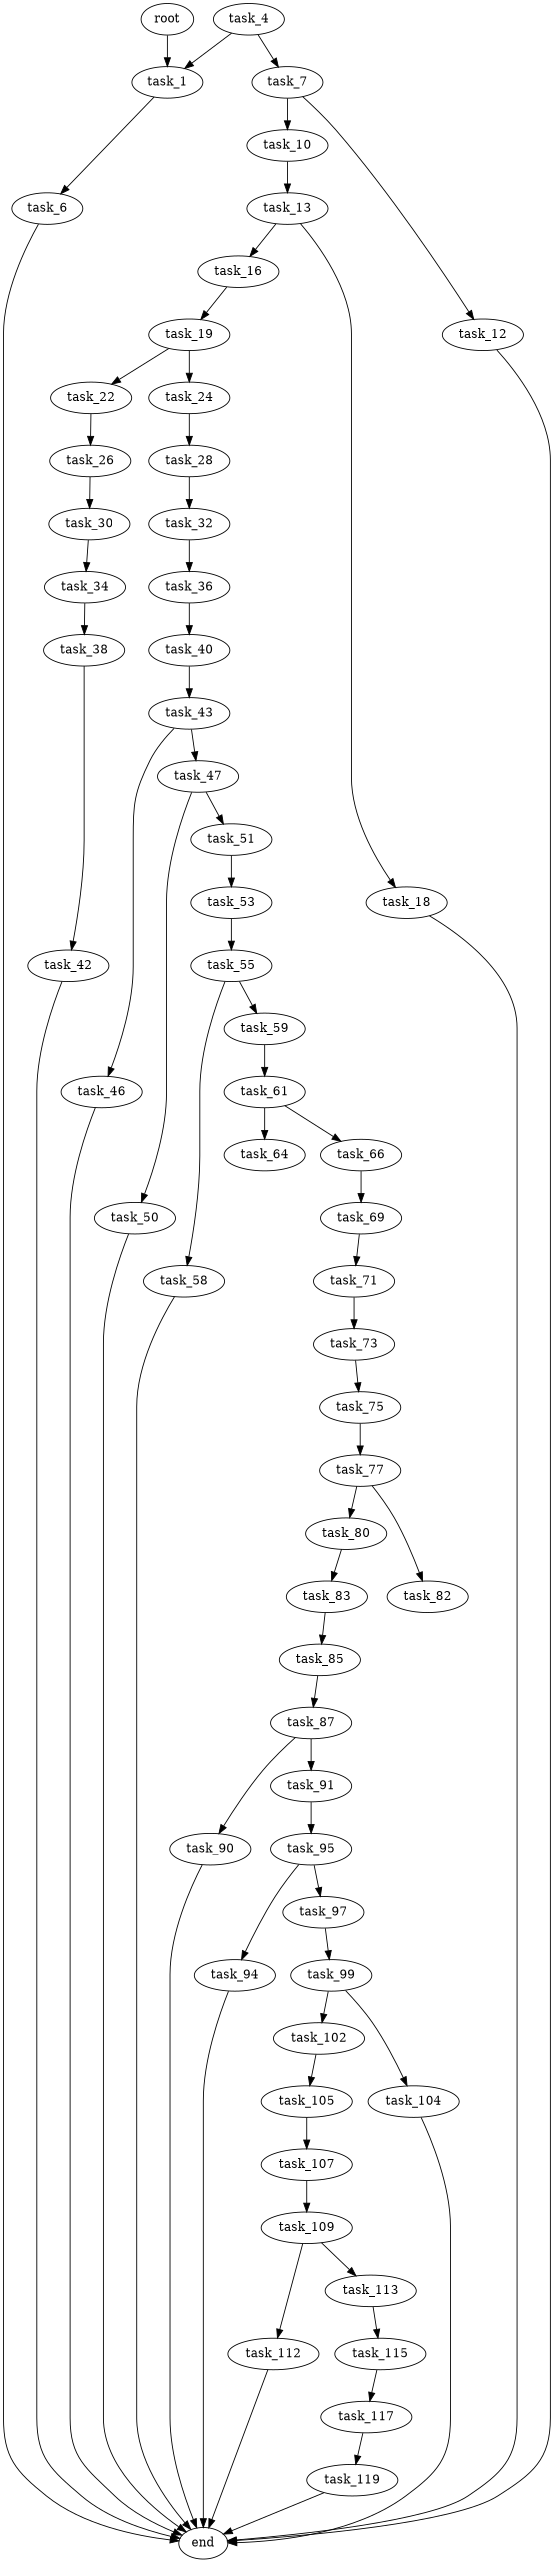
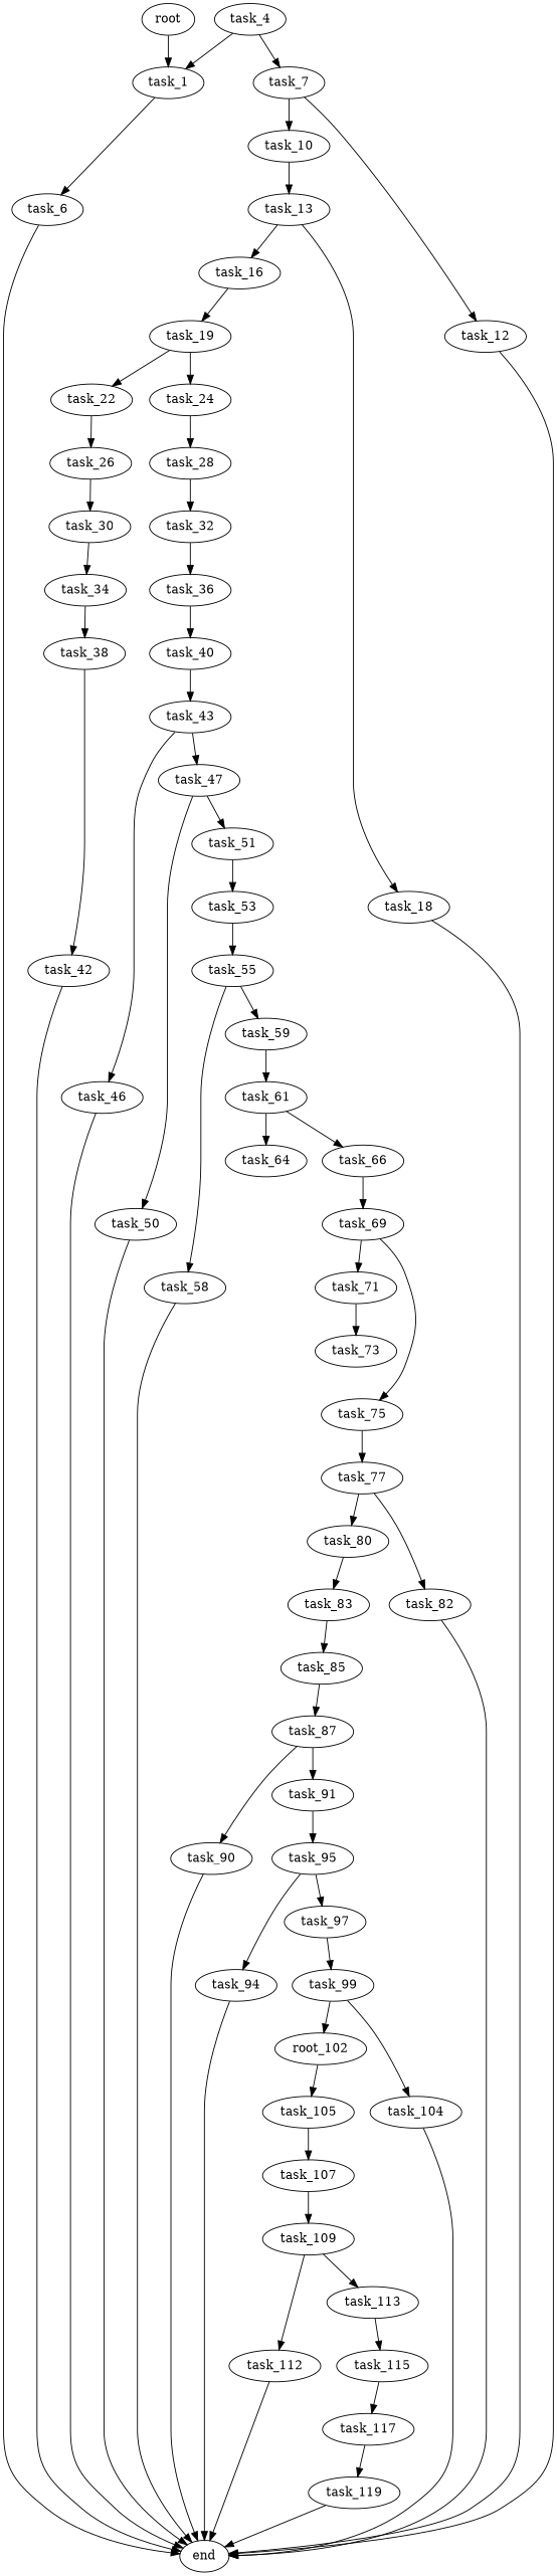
  digraph {
    root
    task_1
    task_6
    task_4
    task_7
    end
    task_10
    task_12
    task_13
    task_16
    task_18
    task_19
    task_22
    task_24
    task_26
    task_28
    task_30
    task_32
    task_34
    task_36
    task_38
    task_40
    task_42
    task_43
    task_46
    task_47
    task_50
    task_51
    task_53
    task_55
    task_58
    task_59
    task_61
    task_64
    task_66
    task_69
    task_71
    task_73
    task_75
    task_77
    task_80
    task_82
    task_83
    task_85
    task_87
    task_90
    task_91
    task_95
    task_94
    task_97
    task_99
-   task_102
+   task_102 [label=root_102]
    task_104
    task_105
    task_107
    task_109
    task_112
    task_113
    task_115
    task_117
    task_119
    root -> task_1
    task_1 -> task_6
    task_6 -> end
    task_4 -> task_1
    task_4 -> task_7
    task_7 -> task_10
    task_7 -> task_12
    task_10 -> task_13
    task_12 -> end
    task_13 -> task_16
    task_13 -> task_18
    task_16 -> task_19
    task_18 -> end
    task_19 -> task_22
    task_19 -> task_24
    task_22 -> task_26
    task_24 -> task_28
    task_26 -> task_30
    task_28 -> task_32
    task_30 -> task_34
    task_32 -> task_36
    task_34 -> task_38
    task_36 -> task_40
    task_38 -> task_42
    task_40 -> task_43
    task_42 -> end
    task_43 -> task_46
    task_43 -> task_47
    task_46 -> end
    task_47 -> task_50
    task_47 -> task_51
    task_50 -> end
    task_51 -> task_53
    task_53 -> task_55
    task_55 -> task_58
    task_55 -> task_59
    task_58 -> end
    task_59 -> task_61
    task_61 -> task_64
    task_61 -> task_66
    task_66 -> task_69
    task_69 -> task_71
    task_71 -> task_73
-   task_73 -> task_75
+   task_69 -> task_75
    task_75 -> task_77
    task_77 -> task_80
    task_77 -> task_82
    task_80 -> task_83
+   task_82 -> end
    task_83 -> task_85
    task_85 -> task_87
    task_87 -> task_90
    task_87 -> task_91
    task_90 -> end
    task_91 -> task_95
    task_95 -> task_94
    task_95 -> task_97
    task_94 -> end
    task_97 -> task_99
    task_99 -> task_102
    task_99 -> task_104
    task_102 -> task_105
    task_104 -> end
    task_105 -> task_107
    task_107 -> task_109
    task_109 -> task_112
    task_109 -> task_113
    task_112 -> end
    task_113 -> task_115
    task_115 -> task_117
    task_117 -> task_119
    task_119 -> end
  }
